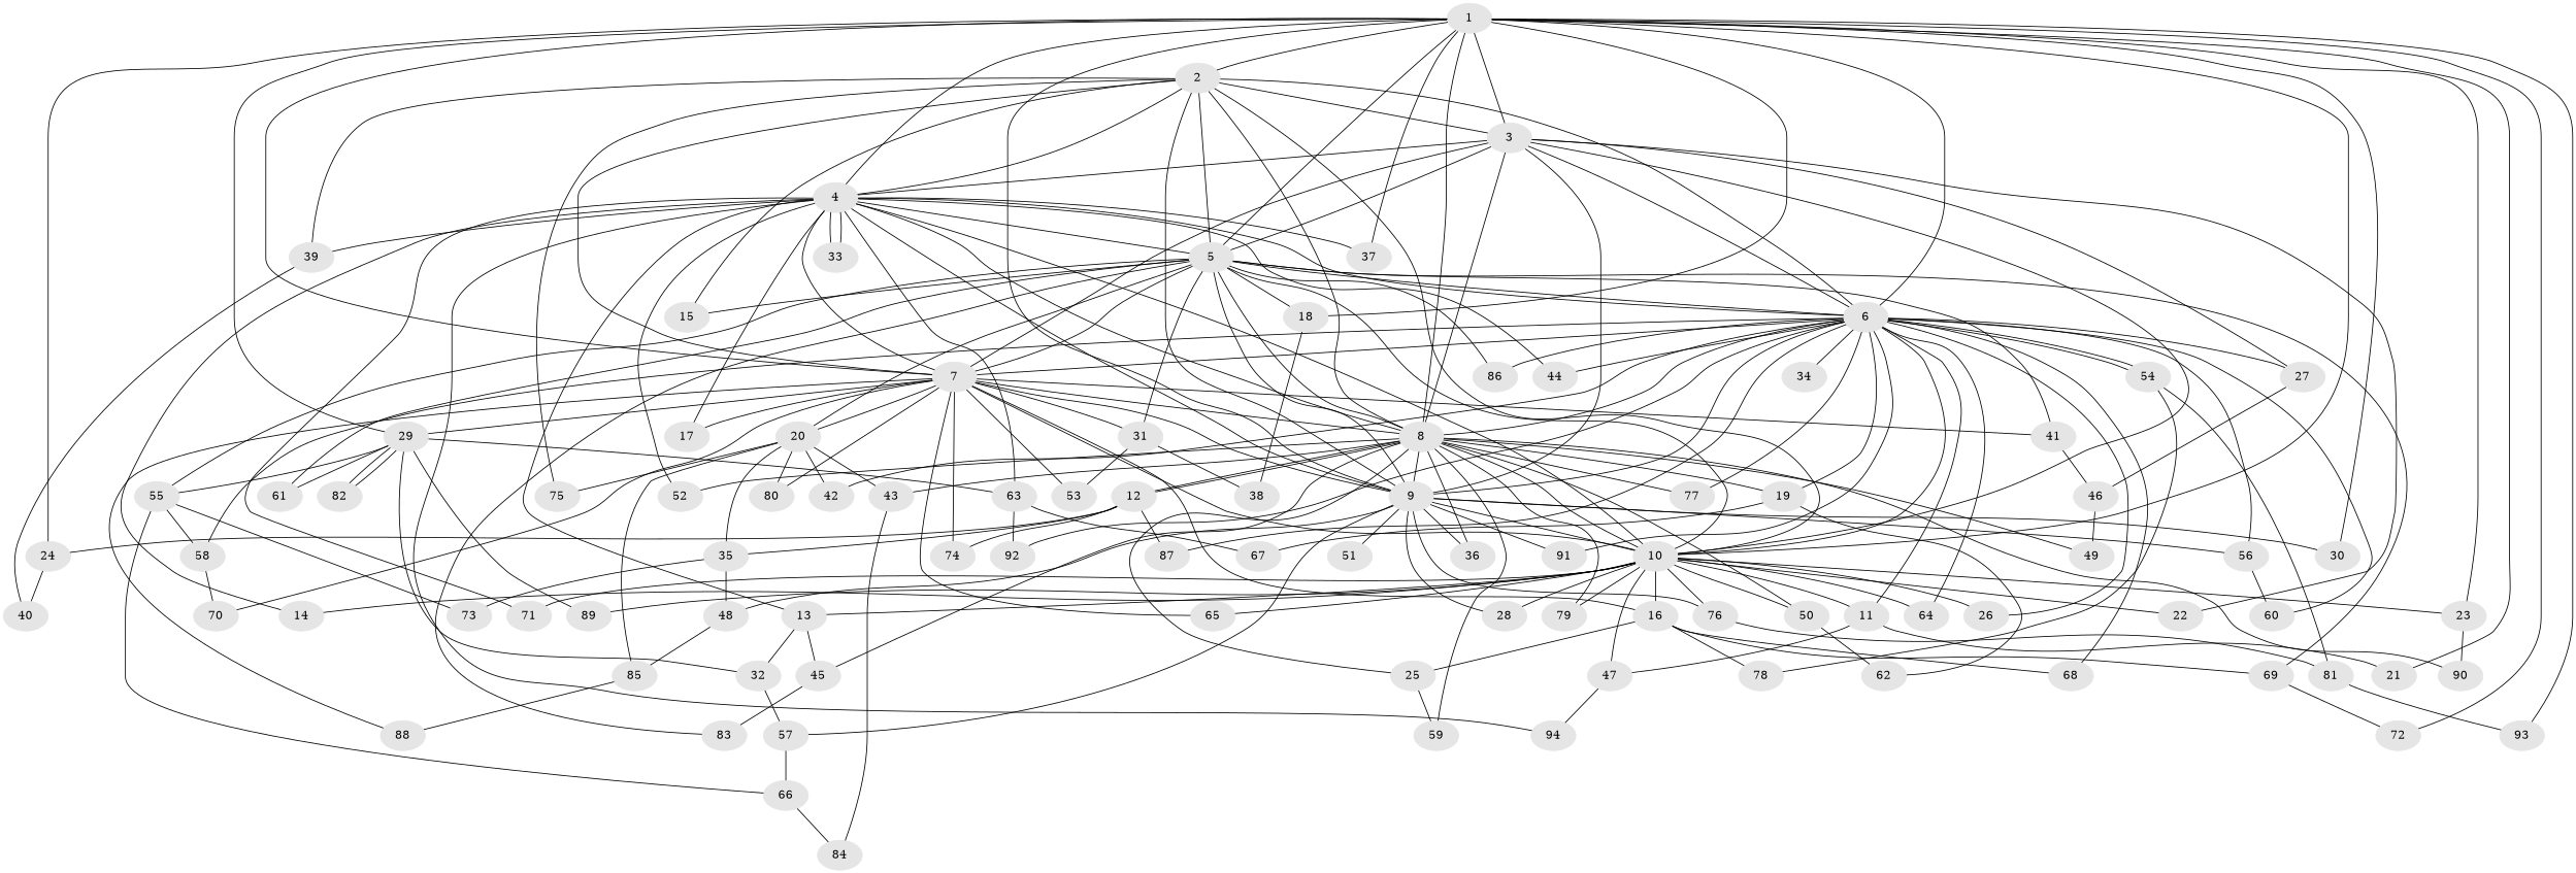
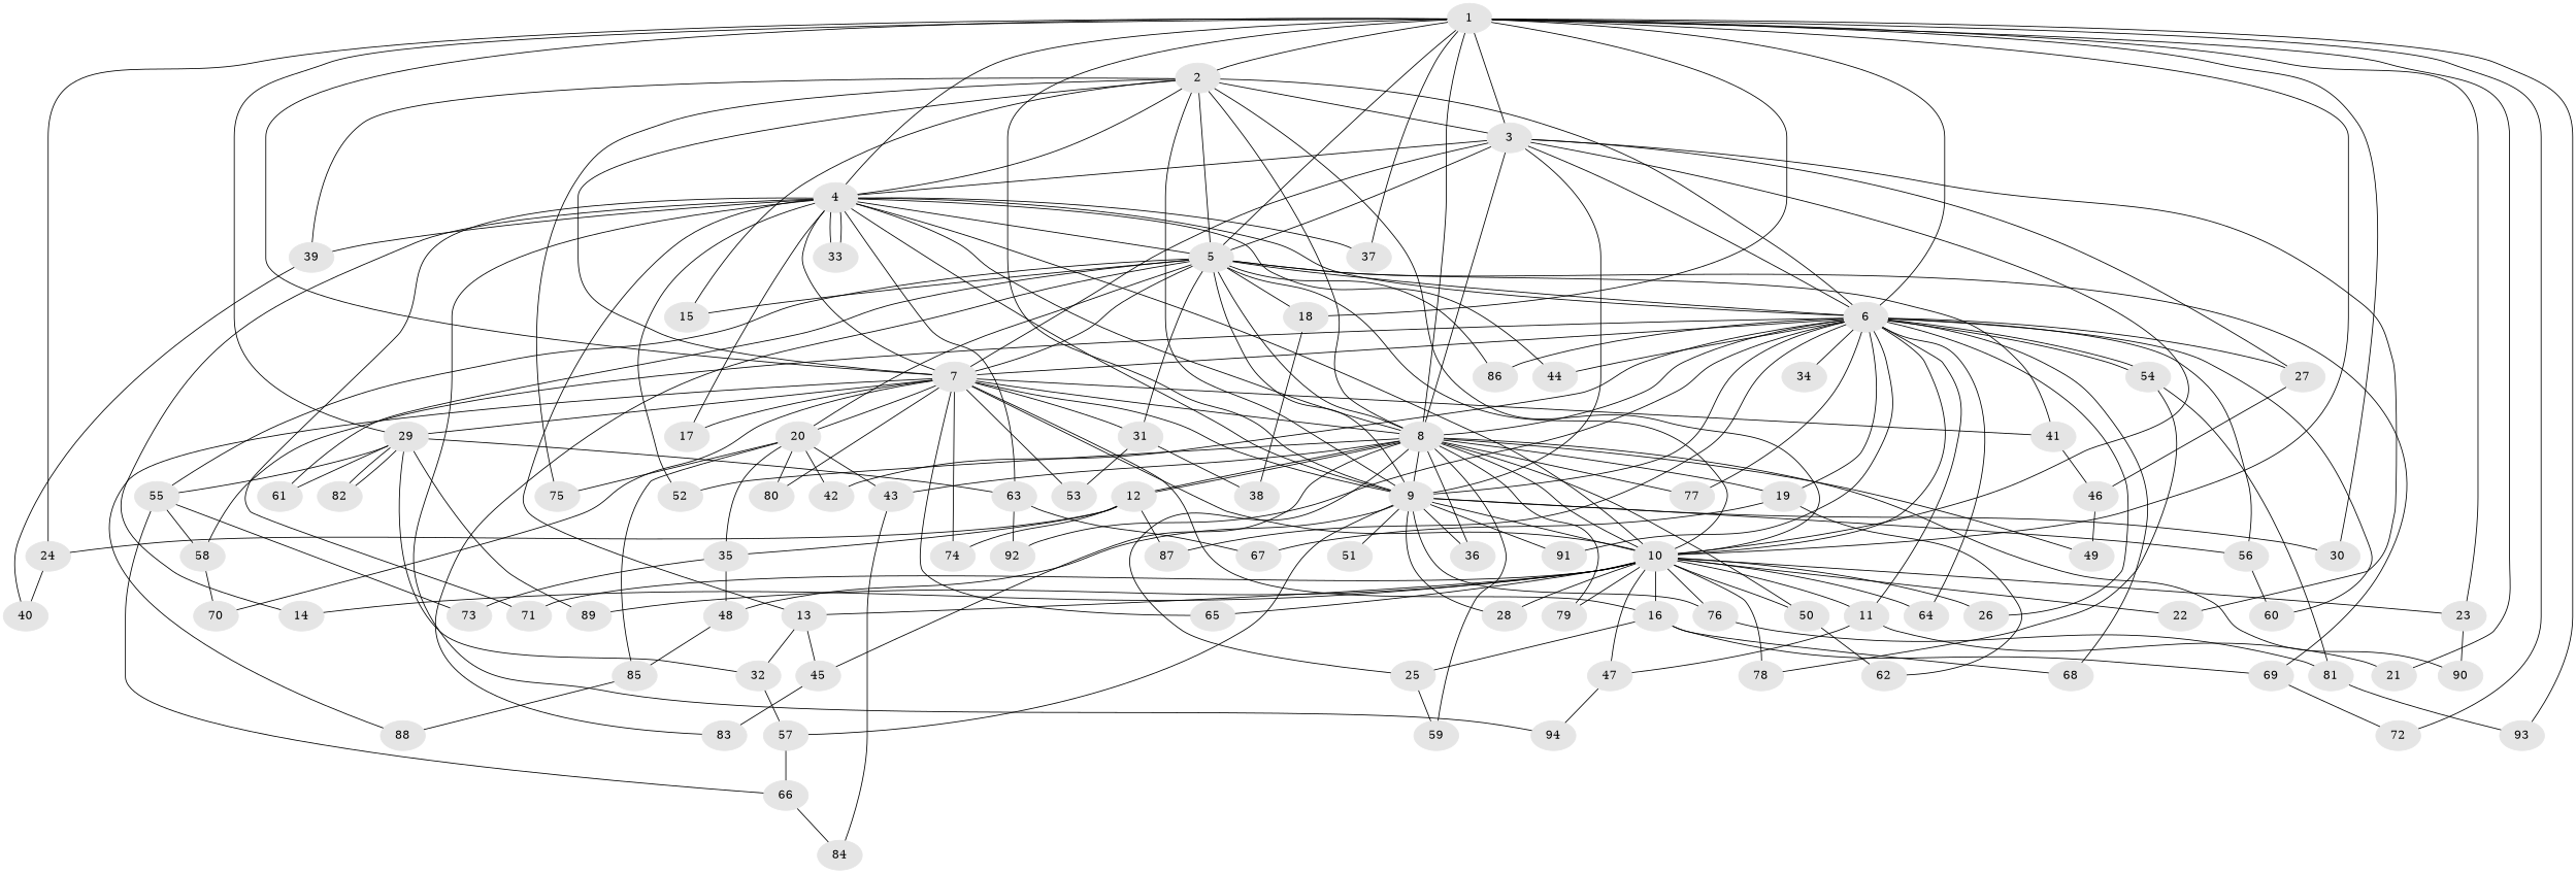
  graph {
    node [color=gray90 style=filled]
    1
    2
    3
    4
    5
    6
    7
    8
    9
    10
    18
    21
    23
    24
    29
    30
    37
    72
    93
    15
    39
    75
    22
    27
    13
    14
    17
    33
    44
    52
    63
    71
    94
    20
    31
    41
    55
    61
    69
    83
    86
    11
    19
    26
    34
    42
    54
    56
    58
    60
    64
    68
    77
    87
    91
    92
    16
    53
    65
    70
    74
    80
    88
    12
    25
    36
    43
    45
    49
    50
    59
    79
    90
    51
    28
    48
    57
    76
    47
    78
    89
    38
    40
    32
    82
    46
    67
    35
    85
    73
    66
    62
    81
    84
    1 -- 2
    1 -- 3
    1 -- 4
    1 -- 5
    1 -- 6
    1 -- 7
    1 -- 8
    1 -- 9
    1 -- 10
    1 -- 18
    1 -- 21
    1 -- 23
    1 -- 24
    1 -- 29
    1 -- 30
    1 -- 37
    1 -- 72
    1 -- 93
    2 -- 3
    2 -- 4
    2 -- 5
    2 -- 6
    2 -- 7
    2 -- 8
    2 -- 9
    2 -- 10
    2 -- 15
    2 -- 39
    2 -- 75
    3 -- 4
    3 -- 5
    3 -- 6
    3 -- 7
    3 -- 8
    3 -- 9
    3 -- 10
    3 -- 22
    3 -- 27
    4 -- 5
    4 -- 6
    4 -- 7
    4 -- 8
    4 -- 9
    4 -- 10
    4 -- 37
    4 -- 39
    4 -- 13
    4 -- 14
    4 -- 17
    4 -- 33
    4 -- 33
    4 -- 44
    4 -- 52
    4 -- 63
    4 -- 71
    4 -- 94
    5 -- 6
    5 -- 7
    5 -- 8
    5 -- 9
    5 -- 10
    5 -- 18
    5 -- 15
    5 -- 20
    5 -- 31
    5 -- 41
    5 -- 55
    5 -- 61
    5 -- 69
    5 -- 83
    5 -- 86
    6 -- 7
    6 -- 8
    6 -- 9
    6 -- 10
    6 -- 27
    6 -- 44
    6 -- 86
    6 -- 11
    6 -- 19
    6 -- 26
    6 -- 34
    6 -- 42
    6 -- 54
    6 -- 54
    6 -- 56
    6 -- 58
    6 -- 60
    6 -- 64
    6 -- 68
    6 -- 77
    6 -- 87
    6 -- 91
    6 -- 92
    7 -- 8
    7 -- 9
    7 -- 10
    7 -- 29
    7 -- 17
    7 -- 20
    7 -- 31
    7 -- 41
    7 -- 16
    7 -- 53
    7 -- 65
    7 -- 70
    7 -- 74
    7 -- 80
    7 -- 88
    8 -- 9
    8 -- 10
    8 -- 52
    8 -- 19
    8 -- 77
    8 -- 12
    8 -- 12
    8 -- 25
    8 -- 36
    8 -- 43
    8 -- 45
    8 -- 49
    8 -- 50
    8 -- 59
    8 -- 79
    8 -- 90
    9 -- 10
    9 -- 30
    9 -- 56
    9 -- 91
    9 -- 36
    9 -- 51
    9 -- 28
    9 -- 48
    9 -- 57
    9 -- 76
    10 -- 23
    10 -- 22
    10 -- 13
    10 -- 14
    10 -- 71
    10 -- 11
    10 -- 26
    10 -- 64
    10 -- 16
    10 -- 65
    10 -- 50
    10 -- 79
    10 -- 28
    10 -- 76
    10 -- 47
-   16 -- 78
+   10 -- 78
    10 -- 89
    18 -- 38
    23 -- 90
    24 -- 40
    29 -- 63
    29 -- 55
    29 -- 61
    29 -- 89
    29 -- 32
    29 -- 82
    29 -- 82
    39 -- 40
    27 -- 46
    13 -- 45
    13 -- 32
    63 -- 92
    63 -- 67
    20 -- 75
    20 -- 42
    20 -- 80
    20 -- 43
    20 -- 35
    20 -- 85
    31 -- 53
    31 -- 38
    41 -- 46
    55 -- 58
    55 -- 73
    55 -- 66
    69 -- 72
    11 -- 21
    11 -- 47
    19 -- 67
    19 -- 62
    54 -- 78
    54 -- 81
    56 -- 60
    58 -- 70
    16 -- 69
    16 -- 68
    16 -- 25
    12 -- 24
    12 -- 87
    12 -- 74
    12 -- 35
    25 -- 59
    43 -- 84
    45 -- 83
    50 -- 62
    48 -- 85
    57 -- 66
    76 -- 81
    47 -- 94
    32 -- 57
    46 -- 49
    35 -- 48
    35 -- 73
    85 -- 88
    66 -- 84
    81 -- 93
  }
